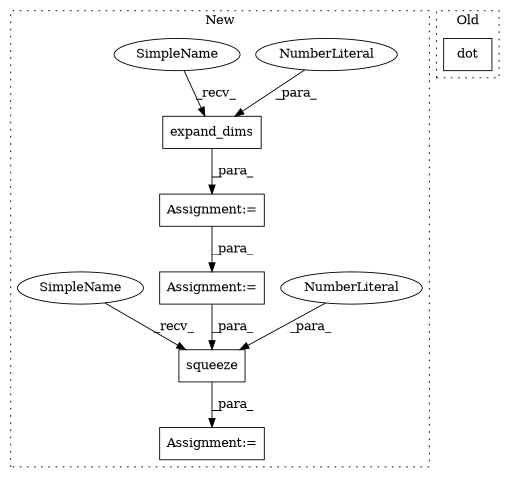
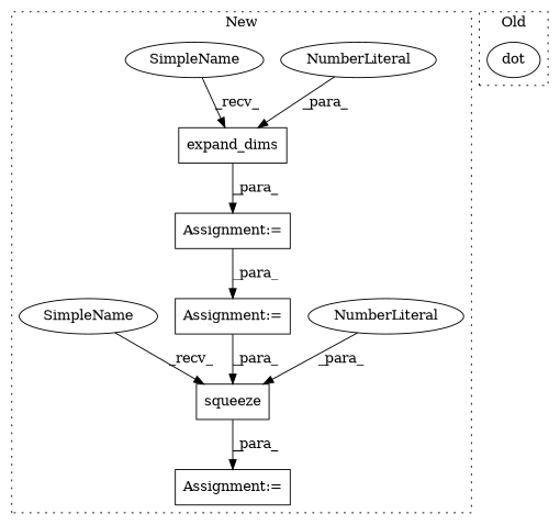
  digraph {
    node [a=32 l=1 shape=box]
    n1 [l="8,1" label=squeeze s="3264,3297"]
    n2 [a=7 label="Assignment:=" s=3257]
    n3 [l="12,1" label=expand_dims s="2706,2731"]
    n4 [a=34 label=NumberLiteral s=2730 shape=ellipse]
    n5 [a=34 label=NumberLiteral s=3296 shape=ellipse]
    n6 [a=7 label="Assignment:=" s=2699]
    n7 [a=7 label="Assignment:=" s=3014]
    n8 [a=42 l=5 label=SimpleName s=2700 shape=ellipse]
    n9 [a=42 l=5 label=SimpleName s=3258 shape=ellipse]
-   n10 [l="4,1" label=dot s="2637,2679"]
+   n10 [l="4,1" label=dot s="2637,2679" shape=ellipse]
    subgraph cluster_1 {
      label=New
      style=dotted
      n1
      n2
      n3
      n4
      n5
      n6
      n7
      n8
      n9
    }
    subgraph cluster_2 {
      label=Old
      style=dotted
      n10
    }
    n1 -> n2 [label=_para_]
    n3 -> n6 [label=_para_]
    n4 -> n3 [label=_para_]
    n5 -> n1 [label=_para_]
    n6 -> n7 [label=_para_]
    n7 -> n1 [label=_para_]
    n8 -> n3 [label=_recv_]
    n9 -> n1 [label=_recv_]
  }
